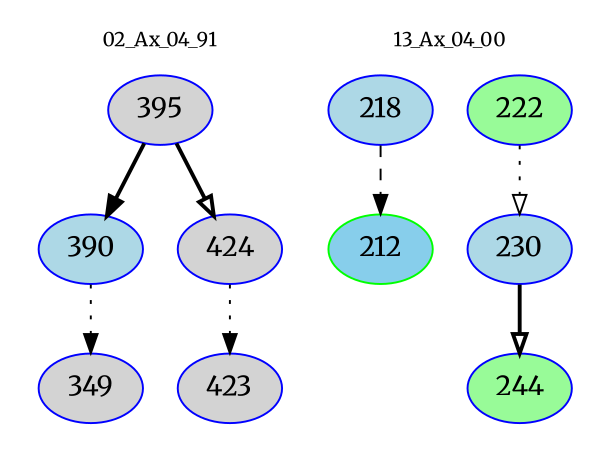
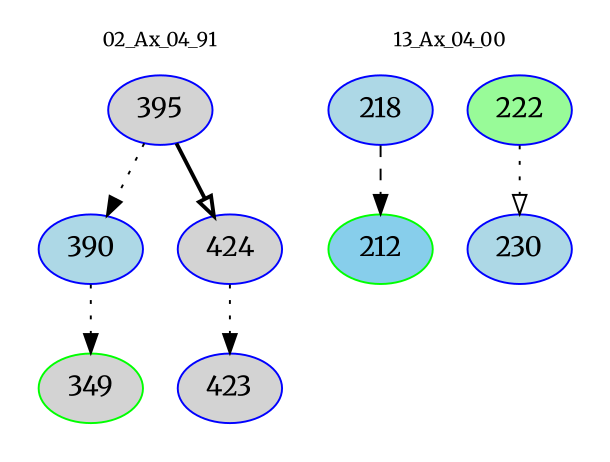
  digraph {
    fontname=Merriweather
    node [color=blue fillcolor=lightgrey fontname=Merriweather style=filled]
    edge [arrowhead=normal color=black fontname=Merriweather style=dotted]
    n1 [label=395]
    n2 [fillcolor=lightblue label=390]
    n3 [label=424]
-   n4 [label=349]
+   n4 [color=green label=349]
    n5 [label=423]
    n6 [fillcolor=palegreen label=222]
    n7 [fillcolor=lightblue label=218]
    n8 [fillcolor=lightblue label=230]
    n9 [color=green fillcolor=skyblue label=212]
-   n10 [fillcolor=palegreen label=244]
    subgraph cluster_1 {
      color=white
      fontsize=10
      label="02_Ax_04_91"
      n1
      n2
      n3
      n4
      n5
    }
    subgraph cluster_2 {
      color=white
      fontsize=10
      label="13_Ax_04_00"
      n6
      n7
      n8
      n9
-     n10
    }
-   n1 -> n2 [style=bold]
+   n1 -> n2
    n1 -> n3 [arrowhead=onormal style=bold]
    n2 -> n4
    n3 -> n5
    n6 -> n8 [arrowhead=onormal]
    n7 -> n9 [style=dashed]
-   n8 -> n10 [arrowhead=onormal style=bold]
  }
